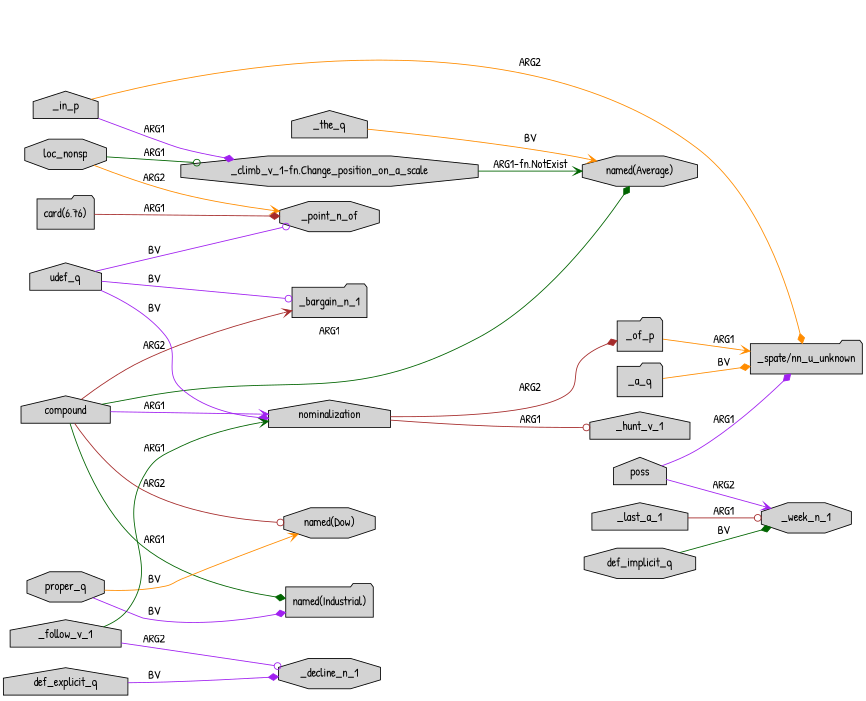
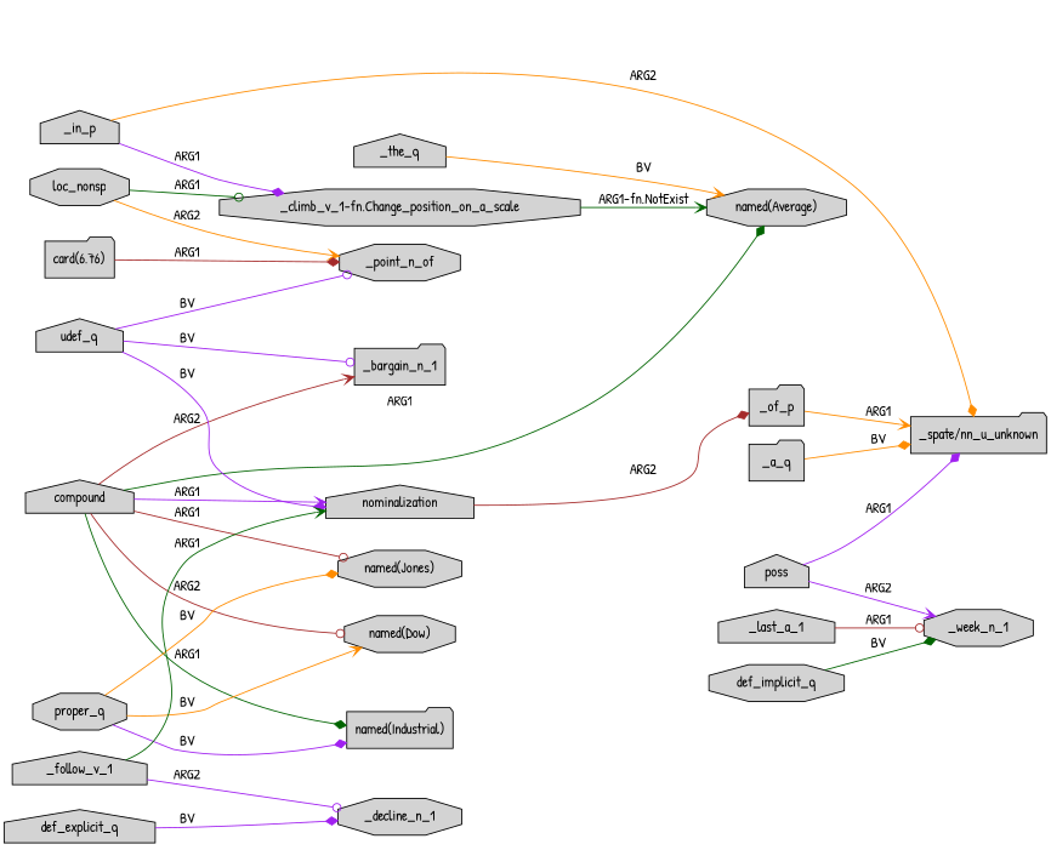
  digraph {
    fontname="Patrick Hand"
    rankdir=LR
    node [fontname="Patrick Hand" shape=house style=filled]
    edge [arrowhead=diamond color=purple fontname="Patrick Hand"]
    "named(Industrial)" [shape=folder]
    compound
    "named(Average)" [shape=octagon]
    "named(Dow)" [shape=octagon]
    _bargain_n_1 [shape=folder]
+   "named(Jones)" [shape=octagon]
    nominalization
-   _hunt_v_1
    _of_p [shape=folder]
    loc_nonsp [shape=octagon]
    _point_n_of [shape=octagon]
    "_climb_v_1-fn.Change_position_on_a_scale" [shape=octagon]
    _a_q [shape=folder]
    "_spate/nn_u_unknown" [shape=folder]
    _in_p
    def_implicit_q [shape=octagon]
    _week_n_1 [shape=octagon]
    proper_q [shape=octagon]
    poss
    _decline_n_1 [shape=octagon]
    udef_q
    _follow_v_1
    _last_a_1
    def_explicit_q
    "card(6.76)" [shape=folder]
    _the_q
    compound -> "named(Industrial)" [color=darkgreen label=ARG1]
    compound -> "named(Average)" [color=darkgreen label=ARG1]
    compound -> "named(Dow)" [arrowhead=odot color=brown label=ARG2]
    compound -> _bargain_n_1 [arrowhead=vee color=brown label=ARG2]
+   compound -> "named(Jones)" [arrowhead=odot color=brown label=ARG1]
    compound -> nominalization [arrowhead=vee label=ARG1]
-   nominalization -> _hunt_v_1 [arrowhead=odot color=brown label=ARG1]
    nominalization -> _of_p [color=brown label=ARG2]
    _of_p -> "_spate/nn_u_unknown" [arrowhead=vee color=darkorange label=ARG1]
    loc_nonsp -> _point_n_of [arrowhead=vee color=darkorange label=ARG2]
    loc_nonsp -> "_climb_v_1-fn.Change_position_on_a_scale" [arrowhead=odot color=darkgreen label=ARG1]
    "_climb_v_1-fn.Change_position_on_a_scale" -> "named(Average)" [arrowhead=vee color=darkgreen label="ARG1-fn.NotExist"]
    _a_q -> "_spate/nn_u_unknown" [color=darkorange label=BV]
    _in_p -> "_climb_v_1-fn.Change_position_on_a_scale" [label=ARG1]
    _in_p -> "_spate/nn_u_unknown" [color=darkorange label=ARG2]
    def_implicit_q -> _week_n_1 [color=darkgreen label=BV]
    proper_q -> "named(Industrial)" [label=BV]
    proper_q -> "named(Dow)" [arrowhead=vee color=darkorange label=BV]
+   proper_q -> "named(Jones)" [color=darkorange label=BV]
    poss -> "_spate/nn_u_unknown" [label=ARG1]
    poss -> _week_n_1 [arrowhead=vee label=ARG2]
    udef_q -> _bargain_n_1 [arrowhead=odot label=BV]
    udef_q -> nominalization [label=BV]
    udef_q -> _point_n_of [arrowhead=odot label=BV]
    _follow_v_1 -> nominalization [arrowhead=vee color=darkgreen label=ARG1]
    _follow_v_1 -> _decline_n_1 [arrowhead=odot label=ARG2]
    _last_a_1 -> _week_n_1 [arrowhead=odot color=brown label=ARG1]
    def_explicit_q -> _decline_n_1 [label=BV]
    "card(6.76)" -> _point_n_of [color=brown label=ARG1]
    _the_q -> "named(Average)" [arrowhead=vee color=darkorange label=BV]
  }
